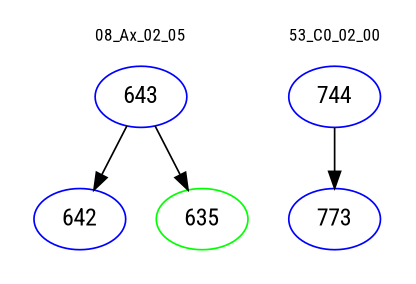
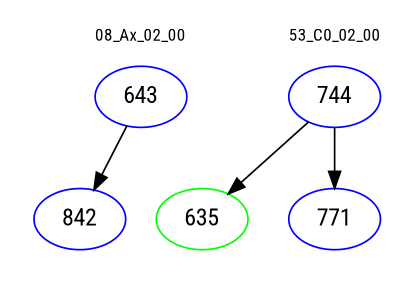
  digraph {
    fontname="Roboto Condensed"
    node [color=blue fontname="Roboto Condensed"]
    edge [color=black fontname="Roboto Condensed"]
    n1 [label=643]
    n2 [color=green label=635]
-   n3 [label=642]
+   n3 [label=842]
    n4 [label=744]
-   n5 [label=773]
+   n5 [label=771]
    subgraph cluster_1 {
      color=white
      fontsize=10
-     label="08_Ax_02_05"
+     label="08_Ax_02_00"
      n1
      n2
      n3
    }
    subgraph cluster_2 {
      color=white
      fontsize=10
      label="53_C0_02_00"
      n4
      n5
    }
-   n1 -> n2
+   n4 -> n2
    n1 -> n3
    n4 -> n5
  }
